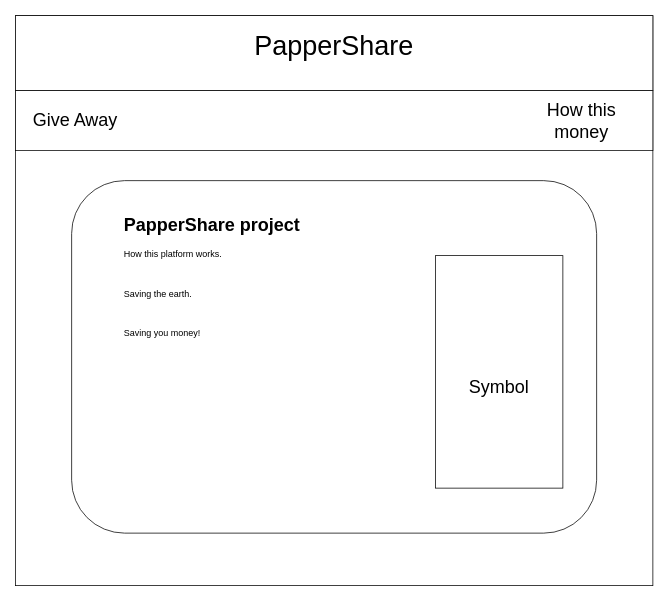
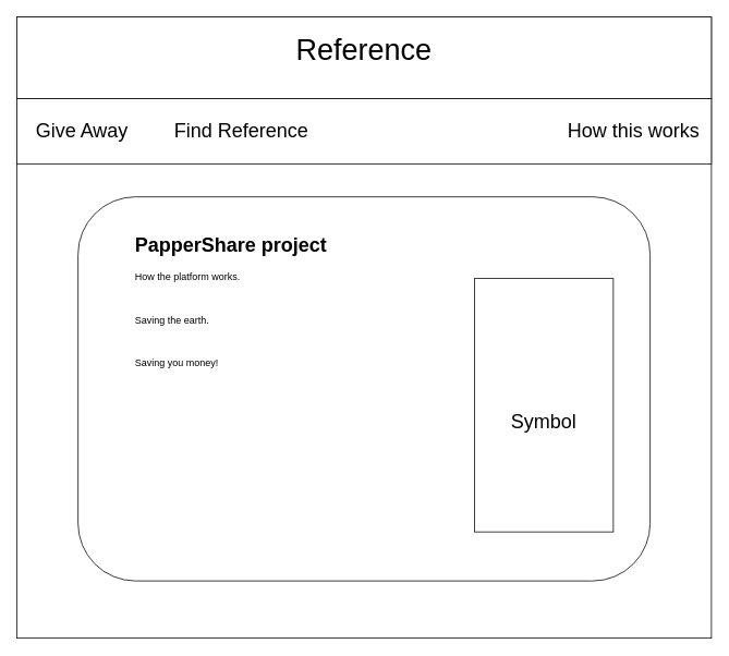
  <mxCell id="0" />
  <mxCell id="1" parent="0" />
  <mxCell id="2" value="" style="rounded=0;whiteSpace=wrap;html=1;" vertex="1" parent="1"><mxGeometry width="850" height="760" as="geometry" x="20" y="20" /></mxCell>
  <mxCell id="3" value="" style="rounded=0;whiteSpace=wrap;html=1;" vertex="1" parent="1"><mxGeometry width="850" height="100" as="geometry" x="20" y="20" /></mxCell>
- <mxCell id="4" value="&lt;font style=&quot;font-size: 36px&quot;&gt;PapperShare&lt;/font&gt;" style="text;html=1;strokeColor=none;fillColor=none;align=center;verticalAlign=middle;whiteSpace=wrap;rounded=0;" vertex="1" parent="1"><mxGeometry x="345" y="50" width="200" height="20" as="geometry" /></mxCell>
+ <mxCell id="4" value="&lt;font style=&quot;font-size: 36px&quot;&gt;Reference&lt;/font&gt;" style="text;html=1;strokeColor=none;fillColor=none;align=center;verticalAlign=middle;whiteSpace=wrap;rounded=0;" vertex="1" parent="1"><mxGeometry x="345" y="50" width="200" height="20" as="geometry" /></mxCell>
  <mxCell id="5" value="" style="rounded=0;whiteSpace=wrap;html=1;" vertex="1" parent="1"><mxGeometry y="120" width="850" height="80" as="geometry" x="20" /></mxCell>
  <mxCell id="6" value="&lt;font style=&quot;font-size: 24px&quot;&gt;Give Away&lt;/font&gt;" style="text;html=1;strokeColor=none;fillColor=none;align=center;verticalAlign=middle;whiteSpace=wrap;rounded=0;" vertex="1" parent="1"><mxGeometry x="30" y="135" width="140" height="50" as="geometry" /></mxCell>
- <mxCell id="8" value="&lt;font style=&quot;font-size: 24px&quot;&gt;How this money&lt;/font&gt;" style="text;html=1;strokeColor=none;fillColor=none;align=center;verticalAlign=middle;whiteSpace=wrap;rounded=0;" vertex="1" parent="1"><mxGeometry x="690" y="135" width="170" height="50" as="geometry" /></mxCell>
+ <mxCell id="7" value="&lt;font style=&quot;font-size: 24px&quot;&gt;Find Reference&lt;/font&gt;" style="text;html=1;strokeColor=none;fillColor=none;align=center;verticalAlign=middle;whiteSpace=wrap;rounded=0;" vertex="1" parent="1"><mxGeometry x="210" y="135" width="170" height="50" as="geometry" /></mxCell>
+ <mxCell id="8" value="&lt;font style=&quot;font-size: 24px&quot;&gt;How this works&lt;/font&gt;" style="text;html=1;strokeColor=none;fillColor=none;align=center;verticalAlign=middle;whiteSpace=wrap;rounded=0;" vertex="1" parent="1"><mxGeometry x="690" y="135" width="170" height="50" as="geometry" /></mxCell>
  <mxCell id="9" value="" style="rounded=1;whiteSpace=wrap;html=1;" vertex="1" parent="1"><mxGeometry x="95" y="240" width="700" height="470" as="geometry" /></mxCell>
- <mxCell id="10" value="&lt;h1&gt;PapperShare project&lt;/h1&gt;&lt;p&gt;How this platform works.&lt;/p&gt;&lt;p&gt;&lt;br&gt;&lt;/p&gt;&lt;p&gt;Saving the earth.&lt;/p&gt;&lt;p&gt;&lt;br&gt;&lt;/p&gt;&lt;p&gt;Saving you money!&lt;/p&gt;" style="text;html=1;strokeColor=none;fillColor=none;spacing=5;spacingTop=-20;whiteSpace=wrap;overflow=hidden;rounded=0;" vertex="1" parent="1"><mxGeometry x="160" y="280" width="620" height="380" as="geometry" /></mxCell>
+ <mxCell id="10" value="&lt;h1&gt;PapperShare project&lt;/h1&gt;&lt;p&gt;How the platform works.&lt;/p&gt;&lt;p&gt;&lt;br&gt;&lt;/p&gt;&lt;p&gt;Saving the earth.&lt;/p&gt;&lt;p&gt;&lt;br&gt;&lt;/p&gt;&lt;p&gt;Saving you money!&lt;/p&gt;" style="text;html=1;strokeColor=none;fillColor=none;spacing=5;spacingTop=-20;whiteSpace=wrap;overflow=hidden;rounded=0;" vertex="1" parent="1"><mxGeometry x="160" y="280" width="620" height="380" as="geometry" /></mxCell>
  <mxCell id="11" value="" style="rounded=0;whiteSpace=wrap;html=1;" vertex="1" parent="1"><mxGeometry x="580" y="340" width="170" height="310" as="geometry" /></mxCell>
  <mxCell id="12" value="&lt;font style=&quot;font-size: 24px&quot;&gt;Symbol&lt;/font&gt;" style="text;html=1;strokeColor=none;fillColor=none;align=center;verticalAlign=middle;whiteSpace=wrap;rounded=0;" vertex="1" parent="1"><mxGeometry x="645" y="505" width="40" height="20" as="geometry" /></mxCell>
